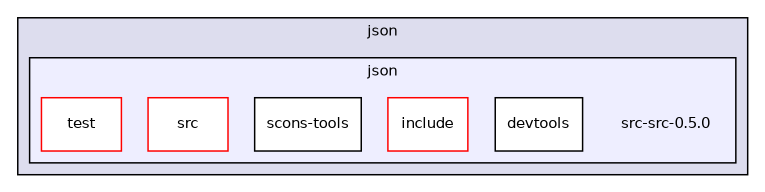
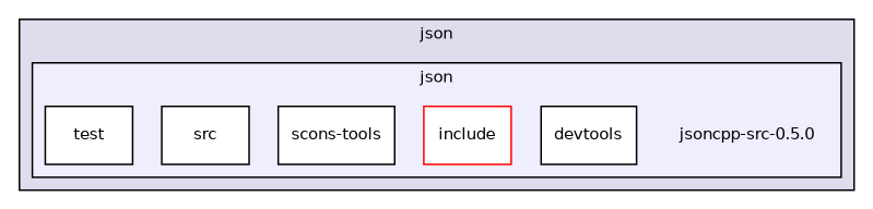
  digraph {
    compound=true
    node [fontname=Helvetica fontsize=10 shape=box color=black fillcolor=white style=filled]
-   n1 [label="src-src-0.5.0" shape=plaintext color="" fillcolor="" style=""]
+   n1 [label="jsoncpp-src-0.5.0" shape=plaintext color="" fillcolor="" style=""]
    n2 [label=devtools]
    n3 [color=red label=include]
    n4 [label="scons-tools"]
-   n5 [color=red label=src]
-   n6 [color=red label=test]
+   n5 [label=src]
+   n6 [label=test]
    subgraph cluster_1 {
      bgcolor="#ddddee"
      fontname=Helvetica
      fontsize=10
      label=json
      pencolor=black
      subgraph cluster_2 {
        bgcolor="#eeeeff"
        fontname=Helvetica
        fontsize=10
        pencolor=black
        n1
        n2
        n3
        n4
        n5
        n6
      }
    }
  }
